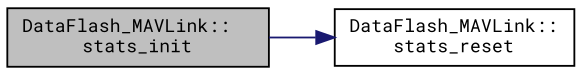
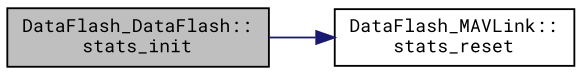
  digraph {
    rankdir=LR
    fontname="Roboto Mono"
    node [color=black fontname="Roboto Mono" fontsize=10 shape=record style=filled]
-   n1 [fillcolor=grey75 fontcolor=black height=0.2 label="DataFlash_MAVLink::\lstats_init" width=0.4]
+   n1 [fillcolor=grey75 fontcolor=black height=0.2 label="DataFlash_DataFlash::\lstats_init" width=0.4]
    n2 [fillcolor=white height=0.2 label="DataFlash_MAVLink::\lstats_reset" width=0.4]
    n1 -> n2 [color=midnightblue fontname="Roboto Mono" fontsize=10 labelfontname=Helvetica labelfontsize=10 style=solid]
  }
